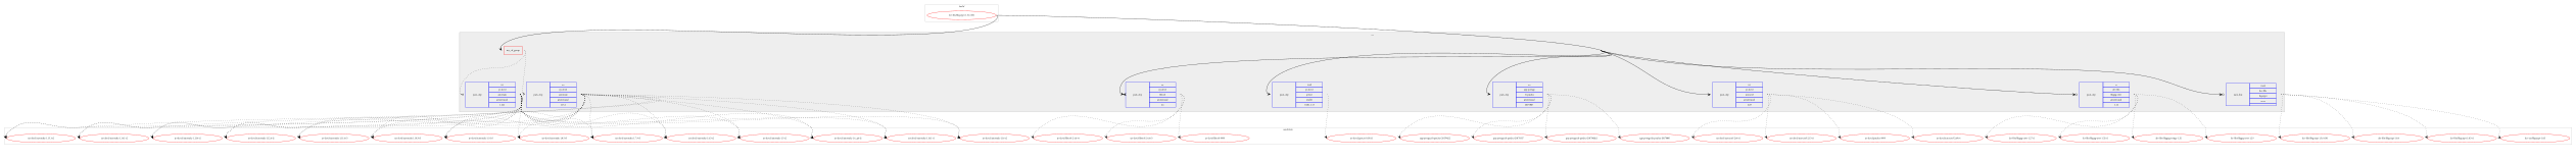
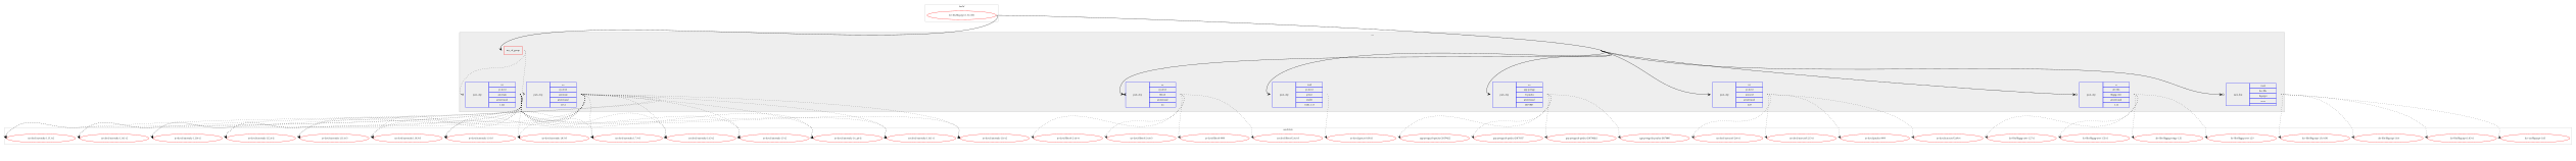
  digraph {
    compound=true
    concentrate=true
    fontname="EB Garamond"
    fontsize=10
    newrank=true
    rankdir=TB
    ranksep=1.5
    node [color=red fontname="EB Garamond" fontsize=10]
    edge [arrowhead=vee fontname="EB Garamond" headport=w style=dotted tailport=e weight=100]
    n1 [label="dev-libs/libgcrypt-1.5.6-r101" width=4]
    n2 [color=blue label=<<TABLE BORDER="0" CELLBORDER="1" CELLSPACING="0" CELLPADDING="4" WIDTH="220"><TR><TD ROWSPAN="6" CELLPADDING="30">pack_dep</TD></TR><TR><TD WIDTH="110">no</TD></TR><TR><TD>sys-devel</TD></TR><TR><TD>automake</TD></TR><TR><TD>greaterequal</TD></TR><TR><TD>1.16.1</TD></TR></TABLE>> shape=none]
    n3 [color=blue label=<<TABLE BORDER="0" CELLBORDER="1" CELLSPACING="0" CELLPADDING="4" WIDTH="220"><TR><TD ROWSPAN="6" CELLPADDING="30">pack_dep</TD></TR><TR><TD WIDTH="110">no</TD></TR><TR><TD>sys-devel</TD></TR><TR><TD>automake</TD></TR><TR><TD>greaterequal</TD></TR><TR><TD>1.15.1</TD></TR></TABLE>> shape=none]
    n4 [label=<<TABLE BORDER="0" CELLBORDER="1" CELLSPACING="0" CELLPADDING="4"><TR><TD CELLPADDING="10">any_of_group</TD></TR></TABLE>> shape=none]
    n5 [color=blue label=<<TABLE BORDER="0" CELLBORDER="1" CELLSPACING="0" CELLPADDING="4" WIDTH="220"><TR><TD ROWSPAN="6" CELLPADDING="30">pack_dep</TD></TR><TR><TD WIDTH="110">no</TD></TR><TR><TD>app-portage</TD></TR><TR><TD>elt-patches</TD></TR><TR><TD>greaterequal</TD></TR><TR><TD>20170815</TD></TR></TABLE>> shape=none]
    n6 [color=blue label=<<TABLE BORDER="0" CELLBORDER="1" CELLSPACING="0" CELLPADDING="4" WIDTH="220"><TR><TD ROWSPAN="6" CELLPADDING="30">pack_dep</TD></TR><TR><TD WIDTH="110">no</TD></TR><TR><TD>sys-devel</TD></TR><TR><TD>autoconf</TD></TR><TR><TD>greaterequal</TD></TR><TR><TD>2.69</TD></TR></TABLE>> shape=none]
    n7 [color=blue label=<<TABLE BORDER="0" CELLBORDER="1" CELLSPACING="0" CELLPADDING="4" WIDTH="220"><TR><TD ROWSPAN="6" CELLPADDING="30">pack_dep</TD></TR><TR><TD WIDTH="110">no</TD></TR><TR><TD>sys-devel</TD></TR><TR><TD>libtool</TD></TR><TR><TD>greaterequal</TD></TR><TR><TD>2.4</TD></TR></TABLE>> shape=none]
    n8 [color=blue label=<<TABLE BORDER="0" CELLBORDER="1" CELLSPACING="0" CELLPADDING="4" WIDTH="220"><TR><TD ROWSPAN="6" CELLPADDING="30">pack_dep</TD></TR><TR><TD WIDTH="110">weak</TD></TR><TR><TD>sys-devel</TD></TR><TR><TD>gettext</TD></TR><TR><TD>smaller</TD></TR><TR><TD>0.18.1.1-r3</TD></TR></TABLE>> shape=none]
    n9 [color=blue label=<<TABLE BORDER="0" CELLBORDER="1" CELLSPACING="0" CELLPADDING="4" WIDTH="220"><TR><TD ROWSPAN="6" CELLPADDING="30">pack_dep</TD></TR><TR><TD WIDTH="110">no</TD></TR><TR><TD>dev-libs</TD></TR><TR><TD>libgpg-error</TD></TR><TR><TD>greaterequal</TD></TR><TR><TD>1.12</TD></TR></TABLE>> shape=none]
    n10 [color=blue label=<<TABLE BORDER="0" CELLBORDER="1" CELLSPACING="0" CELLPADDING="4" WIDTH="220"><TR><TD ROWSPAN="6" CELLPADDING="30">pack_dep</TD></TR><TR><TD WIDTH="110">weak</TD></TR><TR><TD>dev-libs</TD></TR><TR><TD>libgcrypt</TD></TR><TR><TD>none</TD></TR><TR><TD></TD></TR></TABLE>> shape=none]
    n11 [label="sys-devel/automake-1.10.3-r3" width=4]
    n12 [label="sys-devel/automake-1.11.6-r3" width=4]
    n13 [label="sys-devel/automake-1.12.6-r2" width=4]
    n14 [label="sys-devel/automake-1.13.4-r2" width=4]
    n15 [label="sys-devel/automake-1.14.1-r2" width=4]
    n16 [label="sys-devel/automake-1.15.1-r2" width=4]
    n17 [label="sys-devel/automake-1.16-r2" width=4]
    n18 [label="sys-devel/automake-1.16.1-r1" width=4]
    n19 [label="sys-devel/automake-1.4_p6-r2" width=4]
    n20 [label="sys-devel/automake-1.5-r2" width=4]
    n21 [label="sys-devel/automake-1.6.3-r2" width=4]
    n22 [label="sys-devel/automake-1.7.9-r3" width=4]
    n23 [label="sys-devel/automake-1.8.5-r5" width=4]
    n24 [label="sys-devel/automake-1.9.1-r5" width=4]
    n25 [label="app-portage/elt-patches-20170317" width=4]
    n26 [label="app-portage/elt-patches-20170422" width=4]
    n27 [label="app-portage/elt-patches-20170805" width=4]
    n28 [label="app-portage/elt-patches-20170826.1" width=4]
    n29 [label="sys-devel/autoconf-2.13-r1" width=4]
    n30 [label="sys-devel/autoconf-2.64-r1" width=4]
    n31 [label="sys-devel/autoconf-2.69-r4" width=4]
    n32 [label="sys-devel/patches-9999" width=4]
    n33 [label="sys-devel/libtool-2.4.6-r3" width=4]
    n34 [label="sys-devel/libtool-2.4.6-r4" width=4]
+   n35 [label="sys-devel/libtool-2.4.6-r5" width=4]
    n36 [label="sys-devel/libtool-9999" width=4]
    n37 [label="sys-devel/gettext-0.19.8.1" width=4]
    n38 [label="dev-libs/libgpg-error-1.27-r1" width=4]
    n39 [label="dev-libs/libgpg-error-1.29" width=4]
    n40 [label="dev-libs/libgpg-portage-1.32" width=4]
    n41 [label="dev-libs/libgpg-error-1.32-r1" width=4]
    n42 [label="dev-libs/libgcrypt-1.5.6-r101" width=4]
    n43 [label="dev-sys/libgcrypt-1.8.3" width=4]
    n44 [label="dev-libs/libgcrypt-1.8.3-r1" width=4]
    n45 [label="dev-libs/libgcrypt-1.8.4" width=4]
    subgraph cluster_1 {
      color=gray
      label=<<i>ebuild</i>>
      rank=same
      n1
    }
    subgraph cluster_2 {
      color=gray
      label=<<i>dependencies</i>>
      subgraph cluster_3 {
        color=gray
        fillcolor="#eeeeee"
        label=<<i>compile</i>>
        style=filled
        subgraph sub_4 {
          color=gray
          fillcolor="#eeeeee"
          label=<<i>compile</i>>
          style=filled
          n4
          subgraph sub_5 {
            color=gray
            fillcolor="#eeeeee"
            label=<<i>compile</i>>
            style=filled
            n2
          }
          subgraph sub_6 {
            color=gray
            fillcolor="#eeeeee"
            label=<<i>compile</i>>
            style=filled
            n3
          }
        }
        subgraph sub_7 {
          color=gray
          fillcolor="#eeeeee"
          label=<<i>compile</i>>
          style=filled
          n5
        }
        subgraph sub_8 {
          color=gray
          fillcolor="#eeeeee"
          label=<<i>compile</i>>
          style=filled
          n6
        }
        subgraph sub_9 {
          color=gray
          fillcolor="#eeeeee"
          label=<<i>compile</i>>
          style=filled
          n7
        }
        subgraph sub_10 {
          color=gray
          fillcolor="#eeeeee"
          label=<<i>compile</i>>
          style=filled
          n8
        }
      }
      subgraph cluster_11 {
        color=gray
        fillcolor="#eeeeee"
        label=<<i>compile and run</i>>
        style=filled
        subgraph sub_12 {
          color=gray
          fillcolor="#eeeeee"
          label=<<i>compile and run</i>>
          style=filled
          n9
        }
        subgraph sub_13 {
          color=gray
          fillcolor="#eeeeee"
          label=<<i>compile and run</i>>
          style=filled
          n10
        }
      }
      subgraph cluster_14 {
        color=gray
        fillcolor="#eeeeee"
        label=<<i>run</i>>
        style=filled
      }
    }
    subgraph cluster_15 {
      color=gray
      label=<<i>candidates</i>>
      rank=same
      subgraph sub_16 {
        color=black
        label=<<i>candidates</i>>
        nodesep=1
        rank=same
        n11
        n12
        n13
        n14
        n15
        n16
        n17
        n18
        n19
        n20
        n21
        n22
        n23
        n24
      }
      subgraph sub_17 {
        color=black
        label=<<i>candidates</i>>
        nodesep=1
        rank=same
        n11
        n12
        n13
        n14
        n15
        n16
        n17
        n18
        n19
        n20
        n21
        n22
        n23
        n24
      }
      subgraph sub_18 {
        color=black
        label=<<i>candidates</i>>
        nodesep=1
        rank=same
        n25
        n26
        n27
        n28
      }
      subgraph sub_19 {
        color=black
        label=<<i>candidates</i>>
        nodesep=1
        rank=same
        n29
        n30
        n31
        n32
      }
      subgraph sub_20 {
        color=black
        label=<<i>candidates</i>>
        nodesep=1
        rank=same
        n33
        n34
+       n35
        n36
      }
      subgraph sub_21 {
        color=black
        label=<<i>candidates</i>>
        nodesep=1
        rank=same
        n37
      }
      subgraph sub_22 {
        color=black
        label=<<i>candidates</i>>
        nodesep=1
        rank=same
        n38
        n39
        n40
        n41
      }
      subgraph sub_23 {
        color=black
        label=<<i>candidates</i>>
        nodesep=1
        rank=same
        n42
        n43
        n44
        n45
      }
    }
    n1 -> n4 [style=solid weight=20]
    n1 -> n5 [style=solid weight=20]
    n1 -> n6 [style=solid weight=20]
    n1 -> n7 [style=solid weight=20]
    n1 -> n8 [style=solid weight=20]
    n1 -> n9 [arrowhead=odotvee style=solid weight=20]
    n1 -> n10 [arrowhead=odotvee style=solid weight=20]
    n2 -> n11
    n2 -> n12
    n2 -> n13
    n2 -> n14
    n2 -> n15
    n2 -> n16
    n2 -> n17
    n2 -> n18
    n2 -> n19
    n2 -> n20
    n2 -> n21
    n2 -> n22
    n2 -> n23
    n2 -> n24
    n3 -> n11
    n3 -> n12
    n3 -> n13
    n3 -> n14
    n3 -> n15
    n3 -> n16
    n3 -> n17
    n3 -> n18
    n3 -> n19
    n3 -> n20
    n3 -> n21
    n3 -> n22
    n3 -> n23
    n3 -> n24
    n4 -> n2 [arrowhead=oinv weight=20]
    n4 -> n3 [arrowhead=oinv weight=20]
    n5 -> n25
    n5 -> n26
    n5 -> n27
    n5 -> n28
    n6 -> n29
    n6 -> n30
    n6 -> n31
    n6 -> n32
    n7 -> n33
    n7 -> n34
+   n7 -> n35
    n7 -> n36
    n8 -> n37
    n9 -> n38
    n9 -> n39
    n9 -> n40
    n9 -> n41
    n10 -> n42
    n10 -> n43
    n10 -> n44
    n10 -> n45
  }
